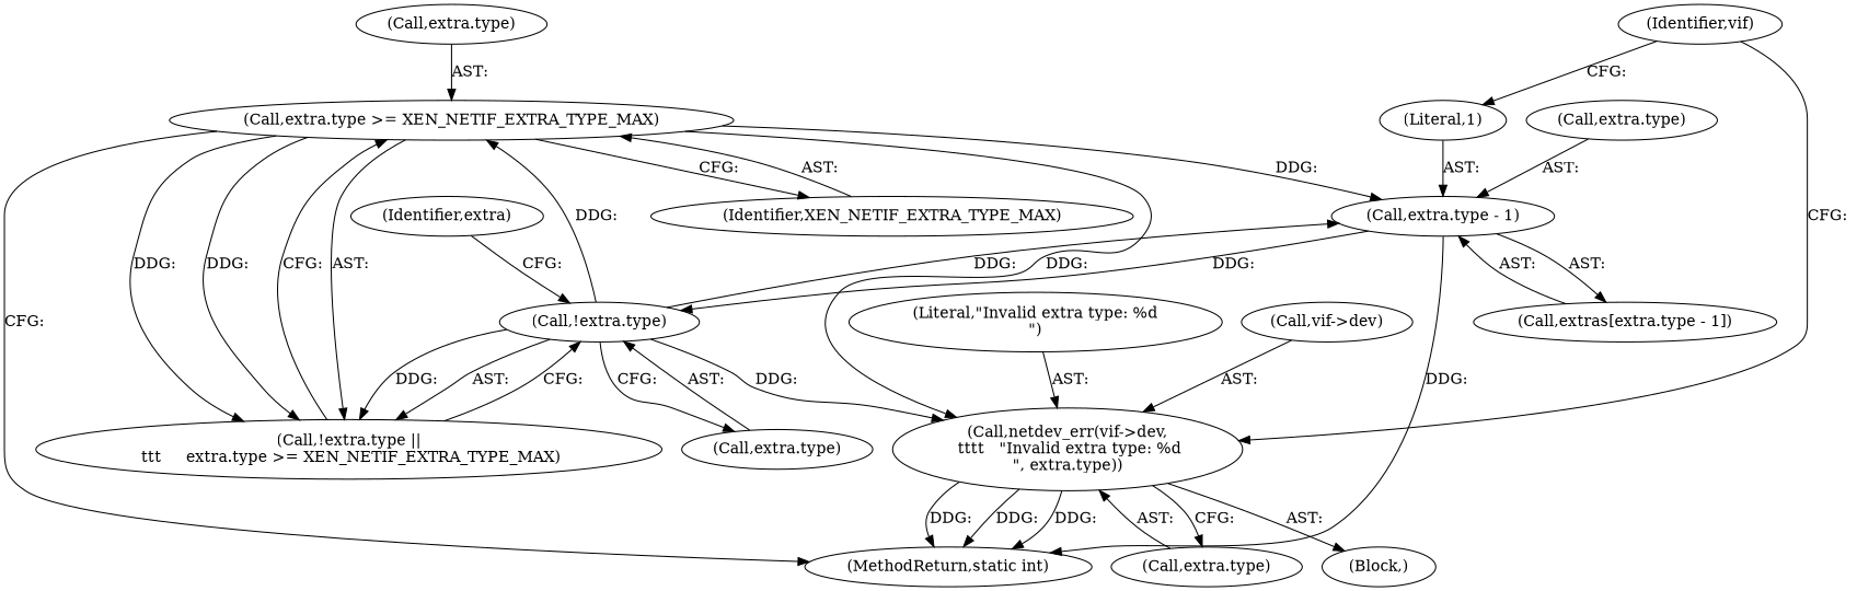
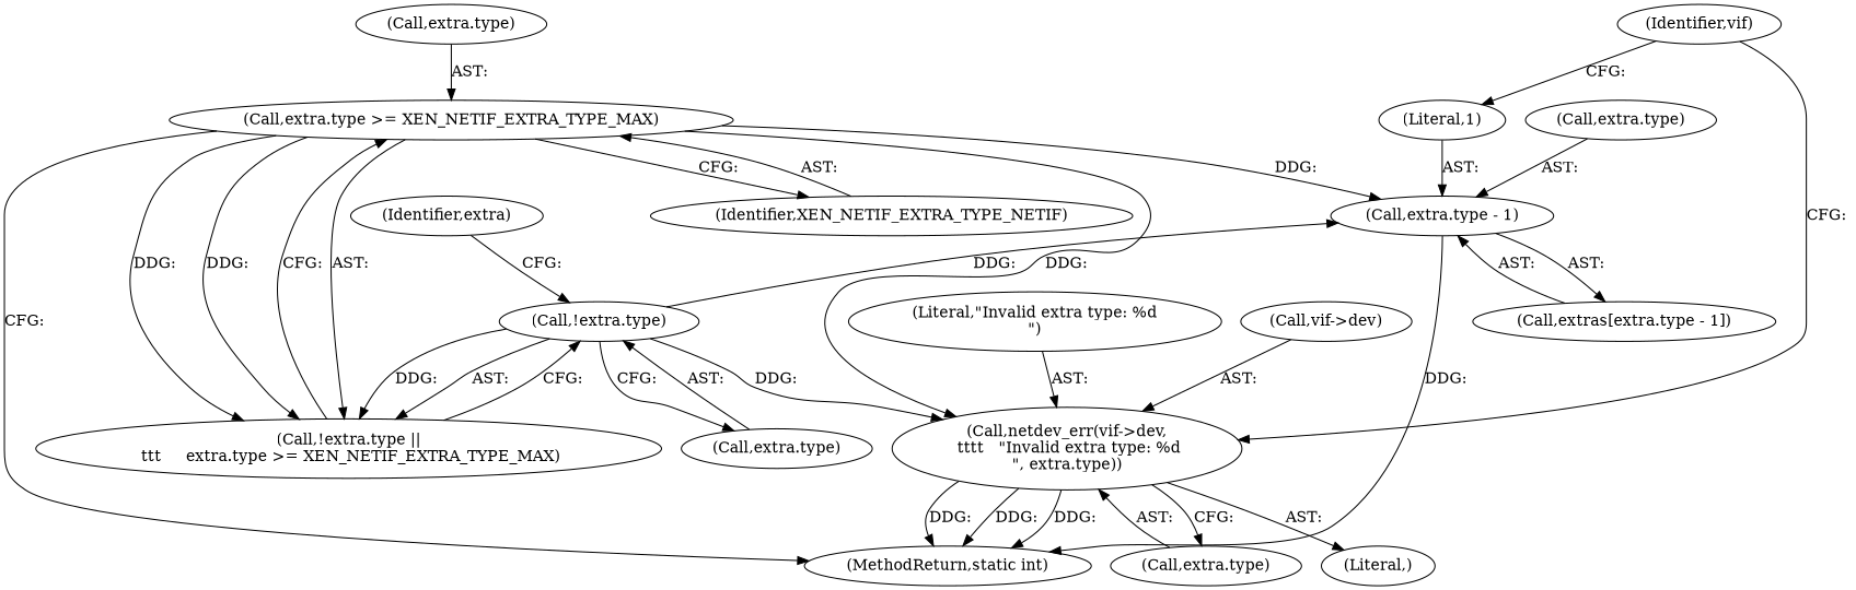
  digraph {
    n1 [label="(Call,netdev_err(vif->dev,\n \t\t\t\t   \"Invalid extra type: %d\n\", extra.type))"]
-   n2 [label="(Block,)"]
+   n2 [label="(Literal,)"]
    n3 [label="(Call,extra.type)"]
    n4 [label="(MethodReturn,static int)"]
    n5 [label="(Call,extra.type >= XEN_NETIF_EXTRA_TYPE_MAX)"]
    n6 [label="(Call,extra.type - 1)"]
-   n7 [label="(Identifier,XEN_NETIF_EXTRA_TYPE_MAX)"]
+   n7 [label="(Identifier,XEN_NETIF_EXTRA_TYPE_NETIF)"]
    n8 [label="(Call,!extra.type ||\n \t\t\t     extra.type >= XEN_NETIF_EXTRA_TYPE_MAX)"]
    n9 [label="(Call,!extra.type)"]
    n10 [label="(Call,extras[extra.type - 1])"]
    n11 [label="(Call,extra.type)"]
    n12 [label="(Literal,1)"]
    n13 [label="(Literal,\"Invalid extra type: %d\n\")"]
    n14 [label="(Identifier,vif)"]
    n15 [label="(Identifier,extra)"]
    n16 [label="(Call,vif->dev)"]
    n17 [label="(Call,extra.type)"]
    n18 [label="(Call,extra.type)"]
    n1 -> n2 [label="AST: "]
    n1 -> n3 [label="CFG: "]
    n1 -> n4 [label="DDG: "]
    n1 -> n4 [label="DDG: "]
    n1 -> n4 [label="DDG: "]
    n3 -> n1 [label="AST: "]
    n5 -> n1 [label="DDG: "]
    n5 -> n4 [label="CFG: "]
    n5 -> n6 [label="DDG: "]
    n5 -> n7 [label="CFG: "]
    n5 -> n8 [label="AST: "]
    n5 -> n8 [label="DDG: "]
    n5 -> n8 [label="DDG: "]
    n6 -> n4 [label="DDG: "]
-   n6 -> n9 [label="DDG: "]
    n6 -> n10 [label="AST: "]
    n7 -> n5 [label="AST: "]
    n8 -> n5 [label="CFG: "]
    n8 -> n9 [label="CFG: "]
    n9 -> n1 [label="DDG: "]
-   n9 -> n5 [label="DDG: "]
    n9 -> n6 [label="DDG: "]
    n9 -> n8 [label="AST: "]
    n9 -> n8 [label="DDG: "]
    n9 -> n11 [label="CFG: "]
    n10 -> n6 [label="AST: "]
    n11 -> n9 [label="AST: "]
    n12 -> n6 [label="AST: "]
    n13 -> n1 [label="AST: "]
    n14 -> n1 [label="CFG: "]
    n14 -> n12 [label="CFG: "]
    n15 -> n9 [label="CFG: "]
    n16 -> n1 [label="AST: "]
    n17 -> n5 [label="AST: "]
    n18 -> n6 [label="AST: "]
  }
